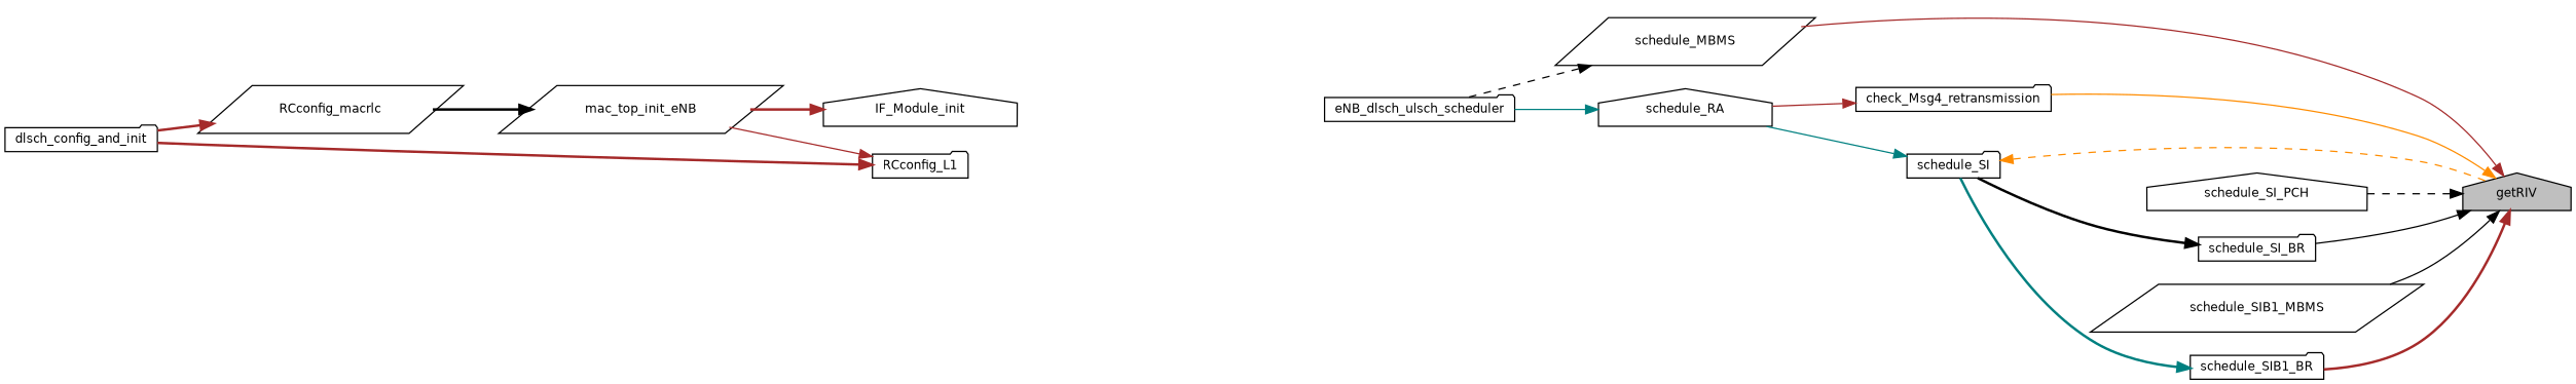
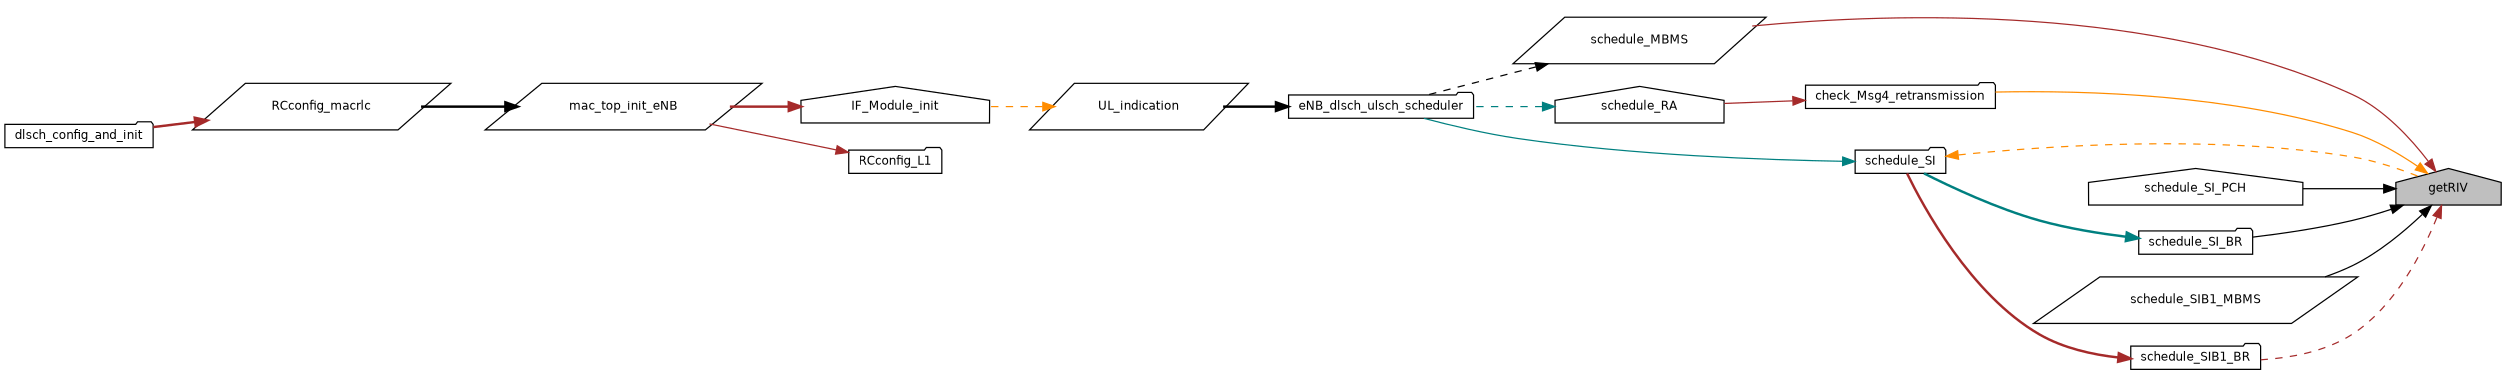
  digraph {
    rankdir=RL
    node [color=black fillcolor=white fontname=Helvetica fontsize=10 shape=folder style=filled]
    edge [color=brown dir=back fontname=Helvetica fontsize=10 labelfontname=Helvetica labelfontsize=10 style=bold]
    n1 [fillcolor=grey75 fontcolor=black height=0.2 label=getRIV shape=house width=0.4]
    n2 [height=0.2 label=check_Msg4_retransmission width=0.4]
    n3 [height=0.2 label=schedule_MBMS shape=parallelogram width=0.4]
    n4 [height=0.2 label=schedule_SI_BR width=0.4]
    n5 [height=0.2 label=schedule_SI_PCH shape=house width=0.4]
    n6 [height=0.2 label=schedule_SIB1_BR width=0.4]
    n7 [height=0.2 label=schedule_SIB1_MBMS shape=parallelogram width=0.4]
    n8 [height=0.2 label=schedule_RA shape=house width=0.4]
    n9 [height=0.2 label=eNB_dlsch_ulsch_scheduler width=0.4]
    n10 [height=0.2 label=schedule_SI width=0.4]
+   n11 [height=0.2 label=UL_indication shape=parallelogram width=0.4]
    n12 [height=0.2 label=IF_Module_init shape=house width=0.4]
    n13 [height=0.2 label=mac_top_init_eNB shape=parallelogram width=0.4]
    n14 [height=0.2 label=RCconfig_macrlc shape=parallelogram width=0.4]
    n15 [height=0.2 label=RCconfig_L1 width=0.4]
    n16 [height=0.2 label=dlsch_config_and_init width=0.4]
    n1 -> n2 [color=darkorange style=solid]
    n1 -> n3 [style=solid]
    n1 -> n4 [color=black style=solid]
-   n1 -> n5 [color=black style=dashed]
-   n1 -> n6
+   n1 -> n5 [color=black style=solid]
+   n1 -> n6 [style=dashed]
    n1 -> n7 [color=black style=solid]
    n2 -> n8 [style=solid]
    n3 -> n9 [color=black style=dashed]
-   n4 -> n10 [color=black]
-   n6 -> n10 [color=teal]
-   n8 -> n9 [color=teal style=solid]
+   n4 -> n10 [color=teal]
+   n6 -> n10
+   n8 -> n9 [color=teal style=dashed]
+   n9 -> n11 [color=black]
    n10 -> n1 [color=darkorange style=dashed]
-   n10 -> n8 [color=teal style=solid]
+   n10 -> n9 [color=teal style=solid]
+   n11 -> n12 [color=darkorange style=dashed]
    n12 -> n13
    n13 -> n14 [color=black]
    n14 -> n16
    n15 -> n13 [style=solid]
-   n15 -> n16
  }
